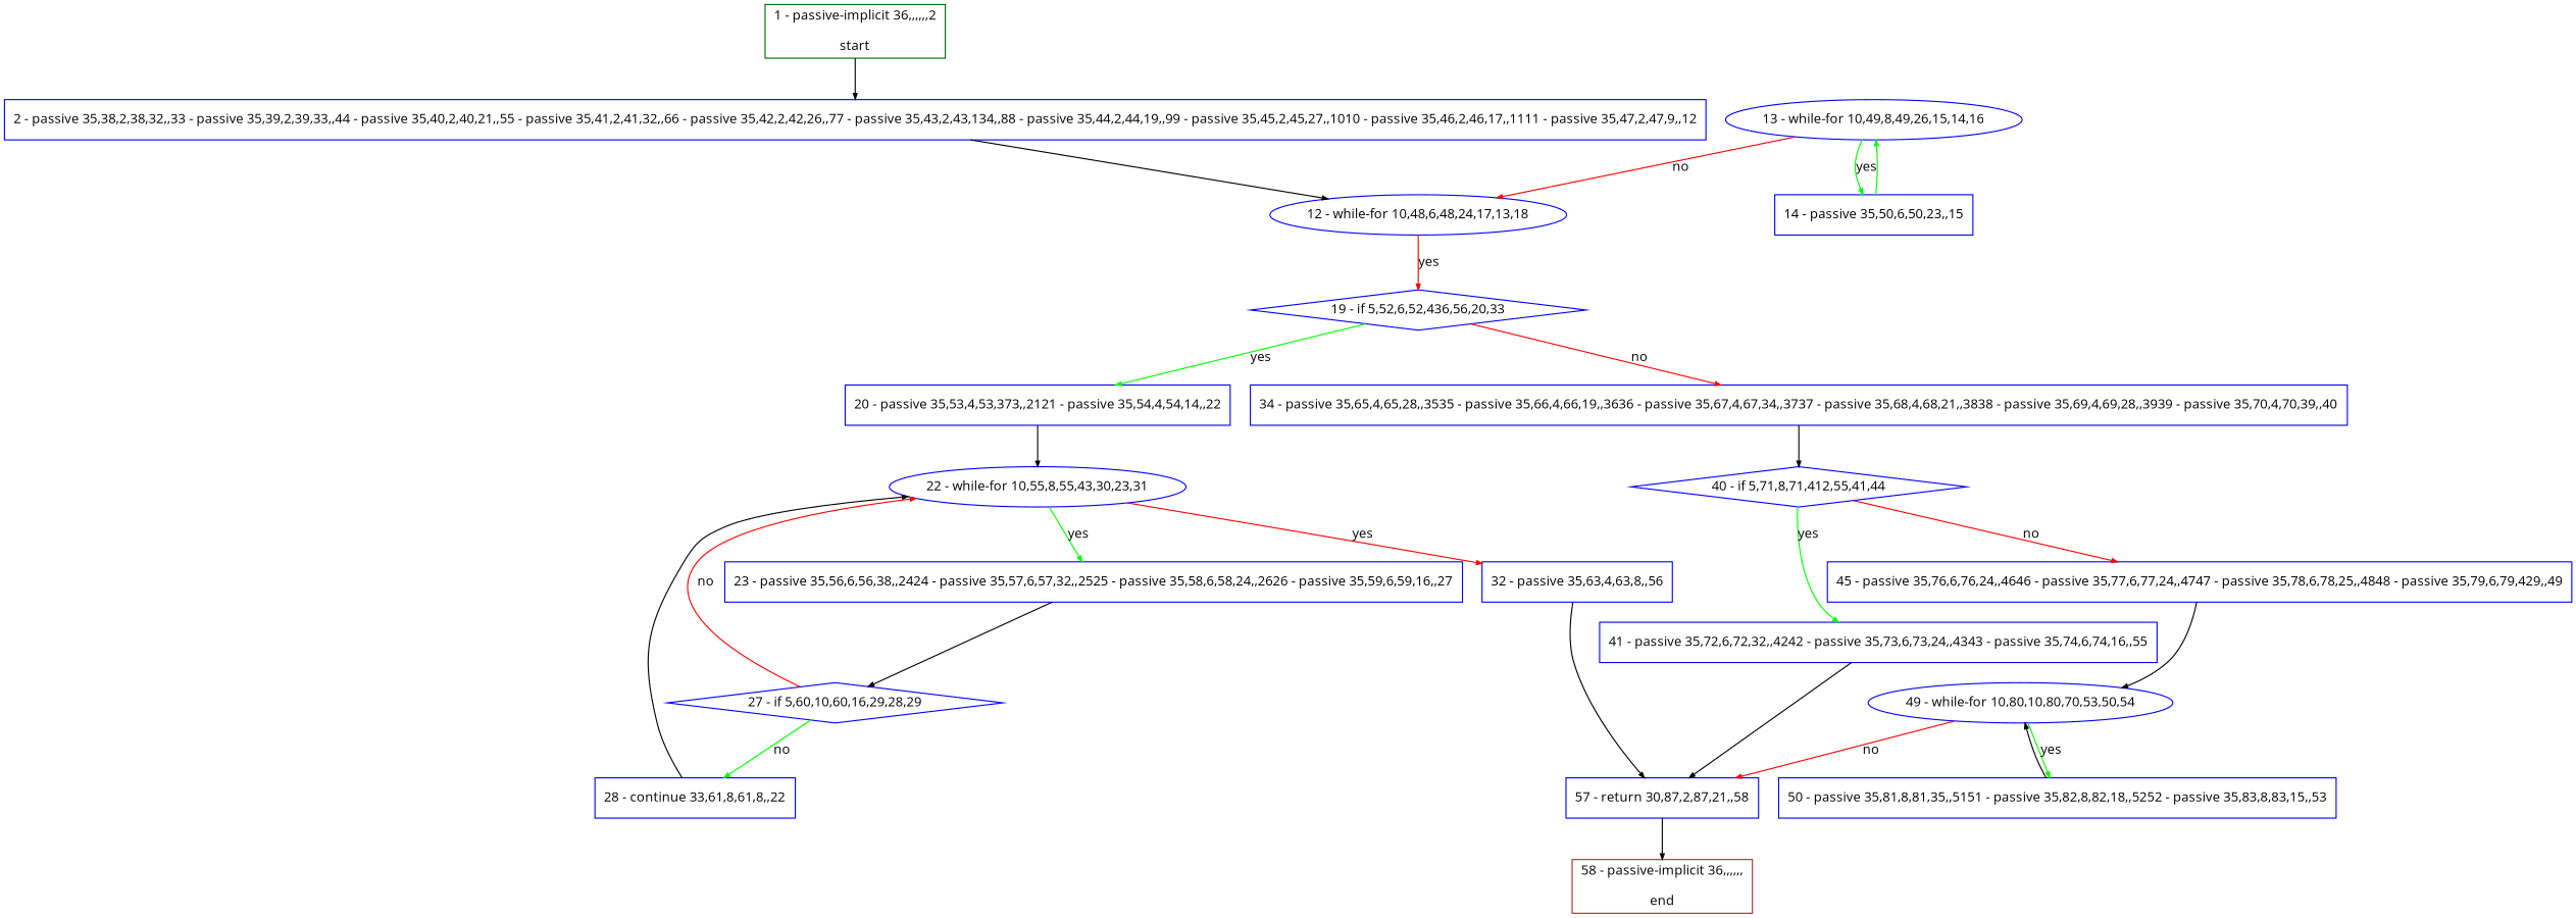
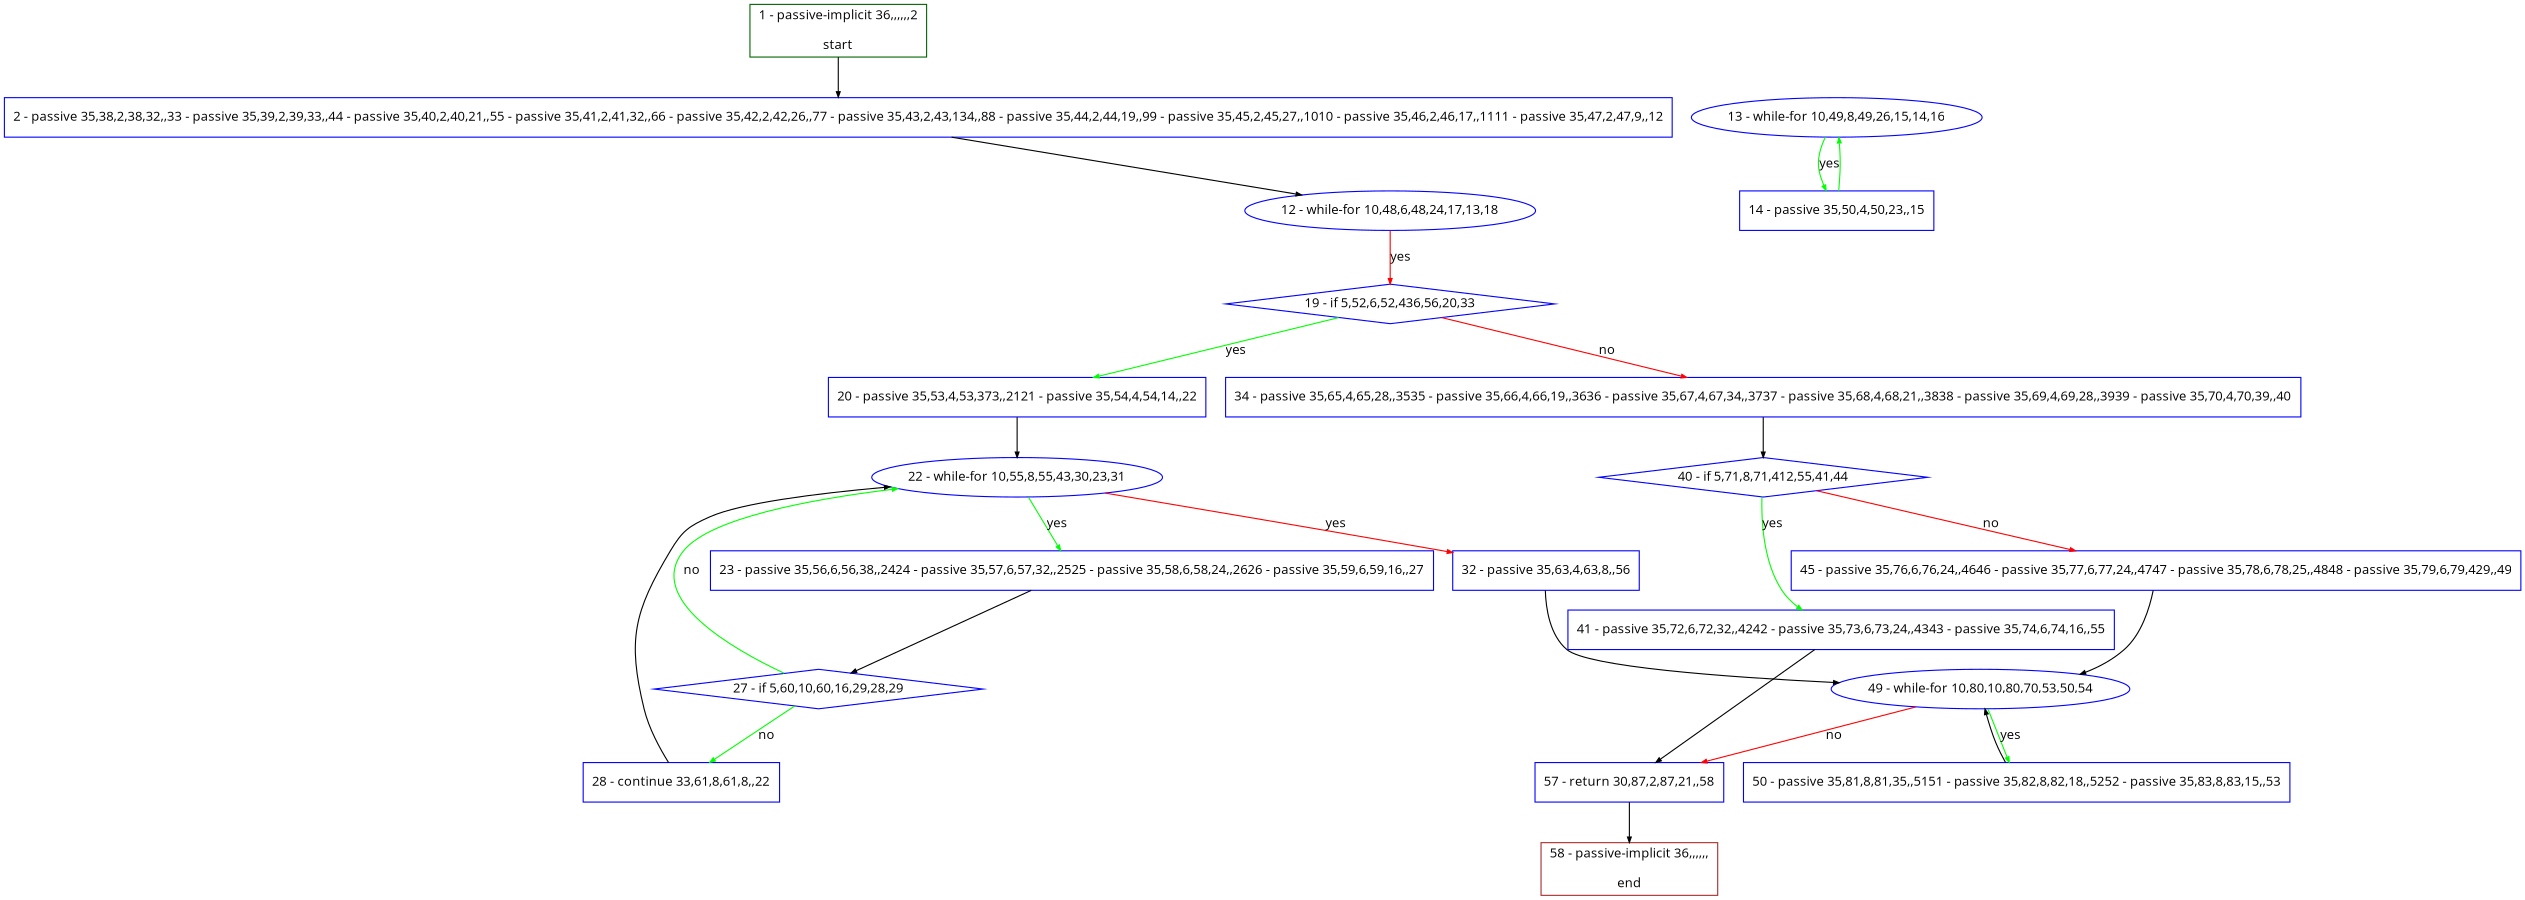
  digraph {
    bgcolor=white
    compound=true
    fillcolor="#FFFFCC"
    fontname="Open Sans"
    fontsize=12
    pack=true
    packmode=clust
    style="rounded,filled"
    node [color="#0000ff" compound=true fillcolor="#ffffff" fixedsize=false fontname="Open Sans" fontsize=12 node_initialized=no shape=box style=filled]
    edge [arrowhead=normal arrowsize=0.5 arrowtail=none color="#000000" compound=true dir=forward fontcolor=black fontname="Open Sans" fontsize=12]
    n1 [label="2 - passive 35,38,2,38,32,,33 - passive 35,39,2,39,33,,44 - passive 35,40,2,40,21,,55 - passive 35,41,2,41,32,,66 - passive 35,42,2,42,26,,77 - passive 35,43,2,43,134,,88 - passive 35,44,2,44,19,,99 - passive 35,45,2,45,27,,1010 - passive 35,46,2,46,17,,1111 - passive 35,47,2,47,9,,12"]
    n2 [label="12 - while-for 10,48,6,48,24,17,13,18" shape=oval]
    n3 [label="19 - if 5,52,6,52,436,56,20,33" shape=diamond]
    n4 [color="#006400" label="1 - passive-implicit 36,,,,,,2\n\nstart"]
    n5 [label="13 - while-for 10,49,8,49,26,15,14,16" shape=oval]
-   n6 [label="14 - passive 35,50,6,50,23,,15"]
+   n6 [label="14 - passive 35,50,4,50,23,,15"]
    n7 [label="20 - passive 35,53,4,53,373,,2121 - passive 35,54,4,54,14,,22"]
    n8 [label="34 - passive 35,65,4,65,28,,3535 - passive 35,66,4,66,19,,3636 - passive 35,67,4,67,34,,3737 - passive 35,68,4,68,21,,3838 - passive 35,69,4,69,28,,3939 - passive 35,70,4,70,39,,40"]
    n9 [label="22 - while-for 10,55,8,55,43,30,23,31" shape=oval]
    n10 [label="40 - if 5,71,8,71,412,55,41,44" shape=diamond]
    n11 [label="23 - passive 35,56,6,56,38,,2424 - passive 35,57,6,57,32,,2525 - passive 35,58,6,58,24,,2626 - passive 35,59,6,59,16,,27"]
    n12 [label="32 - passive 35,63,4,63,8,,56"]
    n13 [label="41 - passive 35,72,6,72,32,,4242 - passive 35,73,6,73,24,,4343 - passive 35,74,6,74,16,,55"]
    n14 [label="45 - passive 35,76,6,76,24,,4646 - passive 35,77,6,77,24,,4747 - passive 35,78,6,78,25,,4848 - passive 35,79,6,79,429,,49"]
    n15 [label="27 - if 5,60,10,60,16,29,28,29" shape=diamond]
    n16 [label="57 - return 30,87,2,87,21,,58"]
    n17 [label="28 - continue 33,61,8,61,8,,22"]
    n18 [color="#a52a2a" label="58 - passive-implicit 36,,,,,,\n\nend"]
    n19 [label="49 - while-for 10,80,10,80,70,53,50,54" shape=oval]
    n20 [label="50 - passive 35,81,8,81,35,,5151 - passive 35,82,8,82,18,,5252 - passive 35,83,8,83,15,,53"]
    n1 -> n2
    n2 -> n3 [color="#ff0000" label=yes]
    n3 -> n7 [color="#00ff00" label=yes]
    n3 -> n8 [color="#ff0000" label=no]
    n4 -> n1
-   n5 -> n2 [color="#ff0000" label=no]
    n5 -> n6 [color="#00ff00" label=yes]
    n6 -> n5 [color="#00ff00"]
    n7 -> n9
    n8 -> n10
    n9 -> n11 [color="#00ff00" label=yes]
    n9 -> n12 [color="#ff0000" label=yes]
    n10 -> n13 [color="#00ff00" label=yes]
    n10 -> n14 [color="#ff0000" label=no]
    n11 -> n15
-   n12 -> n16
+   n12 -> n19
    n13 -> n16
    n14 -> n19
-   n15 -> n9 [color="#ff0000" label=no]
+   n15 -> n9 [color="#00ff00" label=no]
    n15 -> n17 [color="#00ff00" label=no]
    n16 -> n18
    n17 -> n9
    n19 -> n16 [color="#ff0000" label=no]
    n19 -> n20 [color="#00ff00" label=yes]
    n20 -> n19
  }
